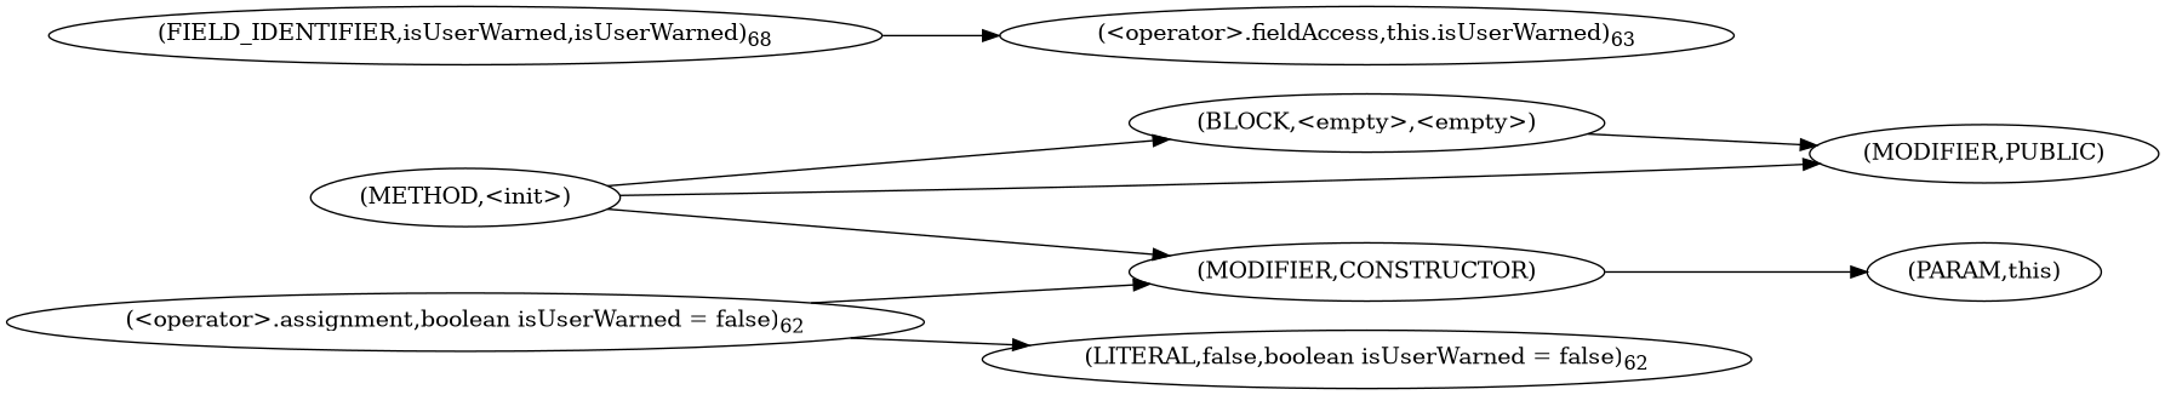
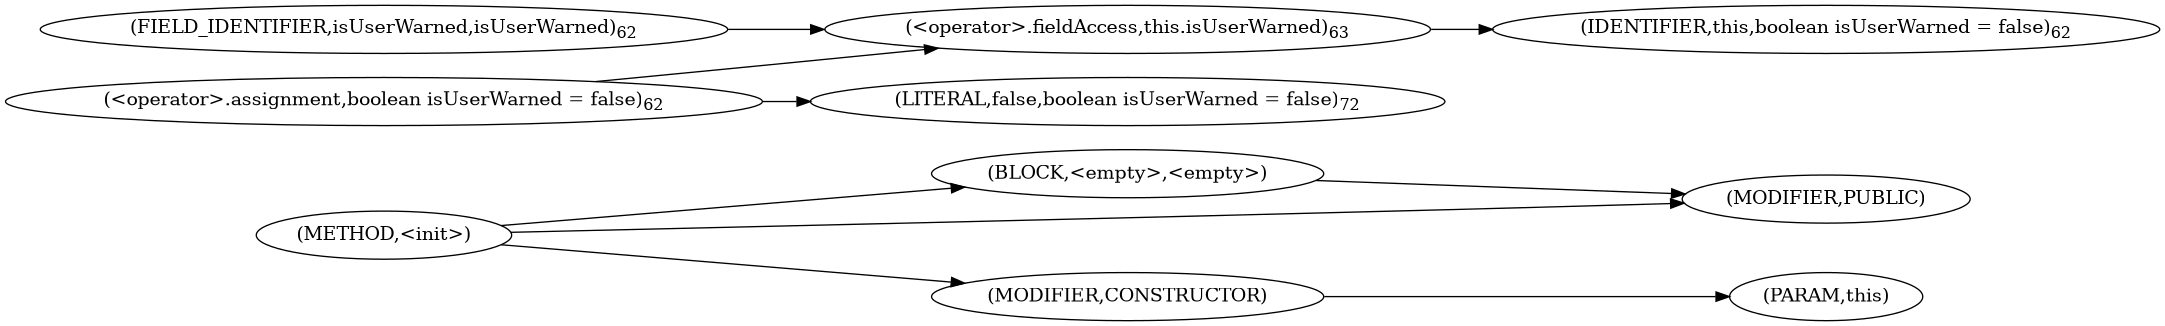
  digraph {
    rankdir=LR
    n1 [label=<(METHOD,&lt;init&gt;)>]
    n2 [label=<(BLOCK,&lt;empty&gt;,&lt;empty&gt;)>]
    n3 [label=<(MODIFIER,CONSTRUCTOR)>]
    n4 [label=<(MODIFIER,PUBLIC)>]
    n5 [label=<(PARAM,this)>]
    n6 [label=<(&lt;operator&gt;.assignment,boolean isUserWarned = false)<SUB>62</SUB>>]
    n7 [label=<(&lt;operator&gt;.fieldAccess,this.isUserWarned)<SUB>63</SUB>>]
-   n8 [label=<(LITERAL,false,boolean isUserWarned = false)<SUB>62</SUB>>]
-   n10 [label=<(FIELD_IDENTIFIER,isUserWarned,isUserWarned)<SUB>68</SUB>>]
+   n8 [label=<(LITERAL,false,boolean isUserWarned = false)<SUB>72</SUB>>]
+   n9 [label=<(IDENTIFIER,this,boolean isUserWarned = false)<SUB>62</SUB>>]
+   n10 [label=<(FIELD_IDENTIFIER,isUserWarned,isUserWarned)<SUB>62</SUB>>]
    n1 -> n2
    n1 -> n3
    n1 -> n4
    n2 -> n4
    n3 -> n5
-   n6 -> n3
+   n6 -> n7
    n6 -> n8
+   n7 -> n9
    n10 -> n7
  }
